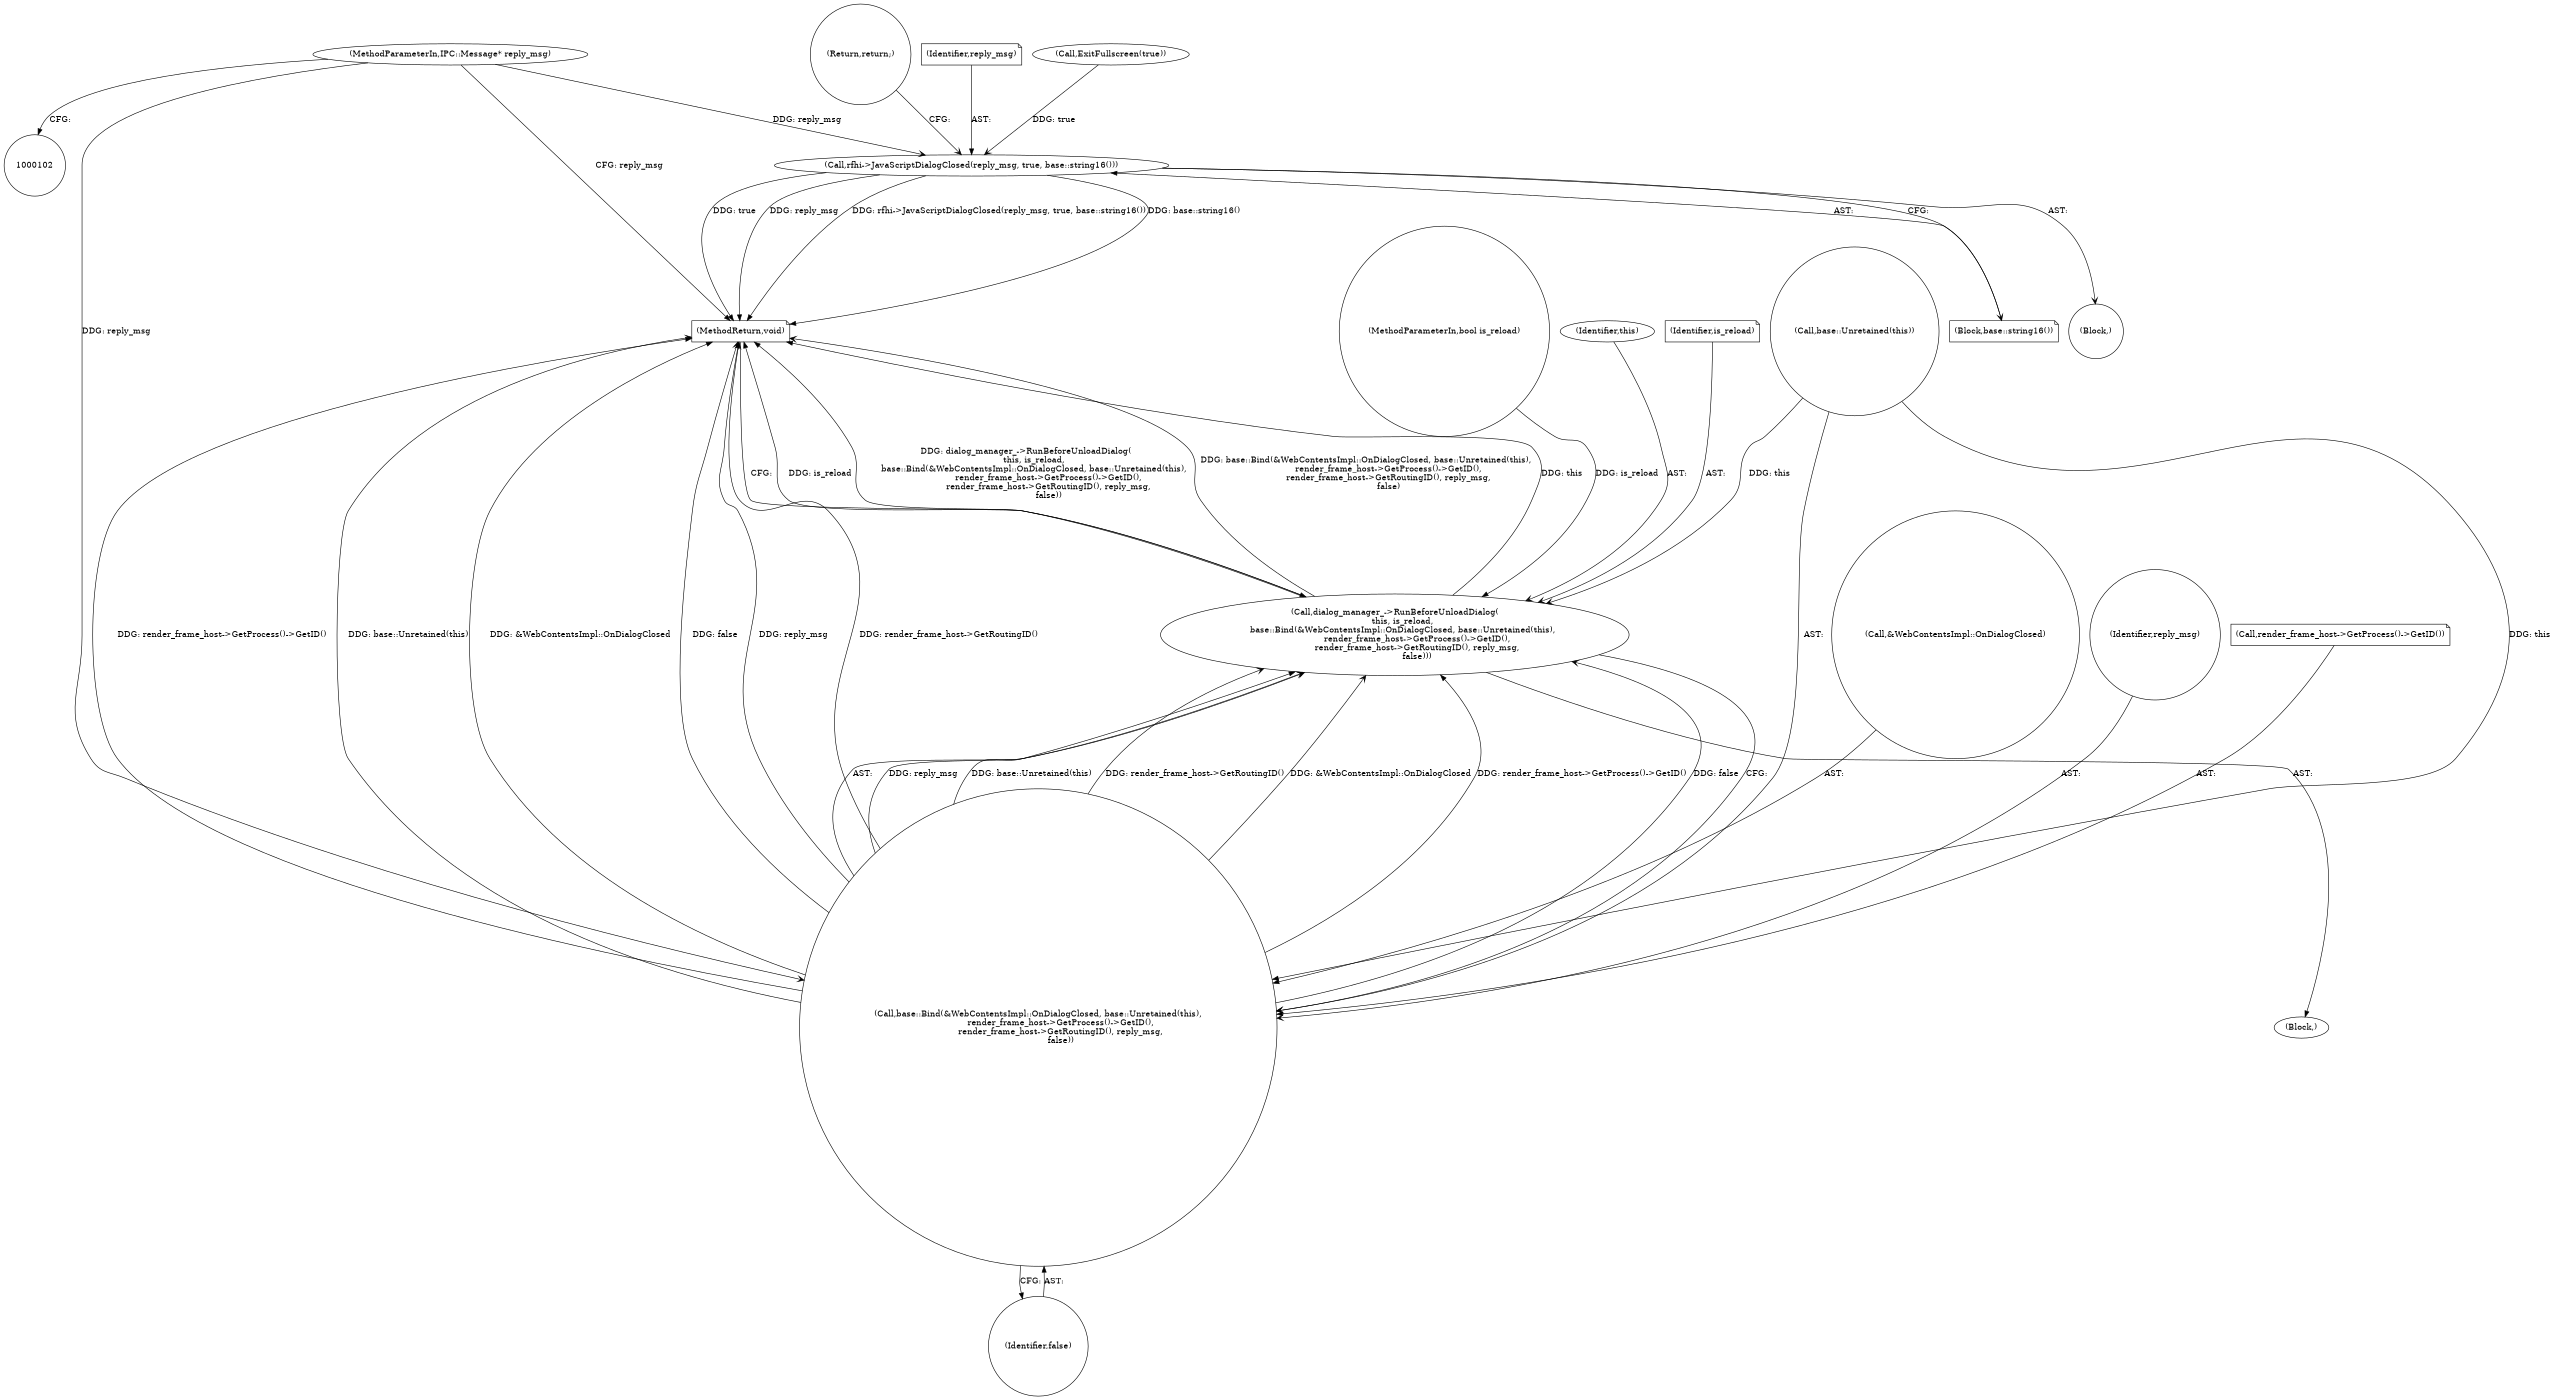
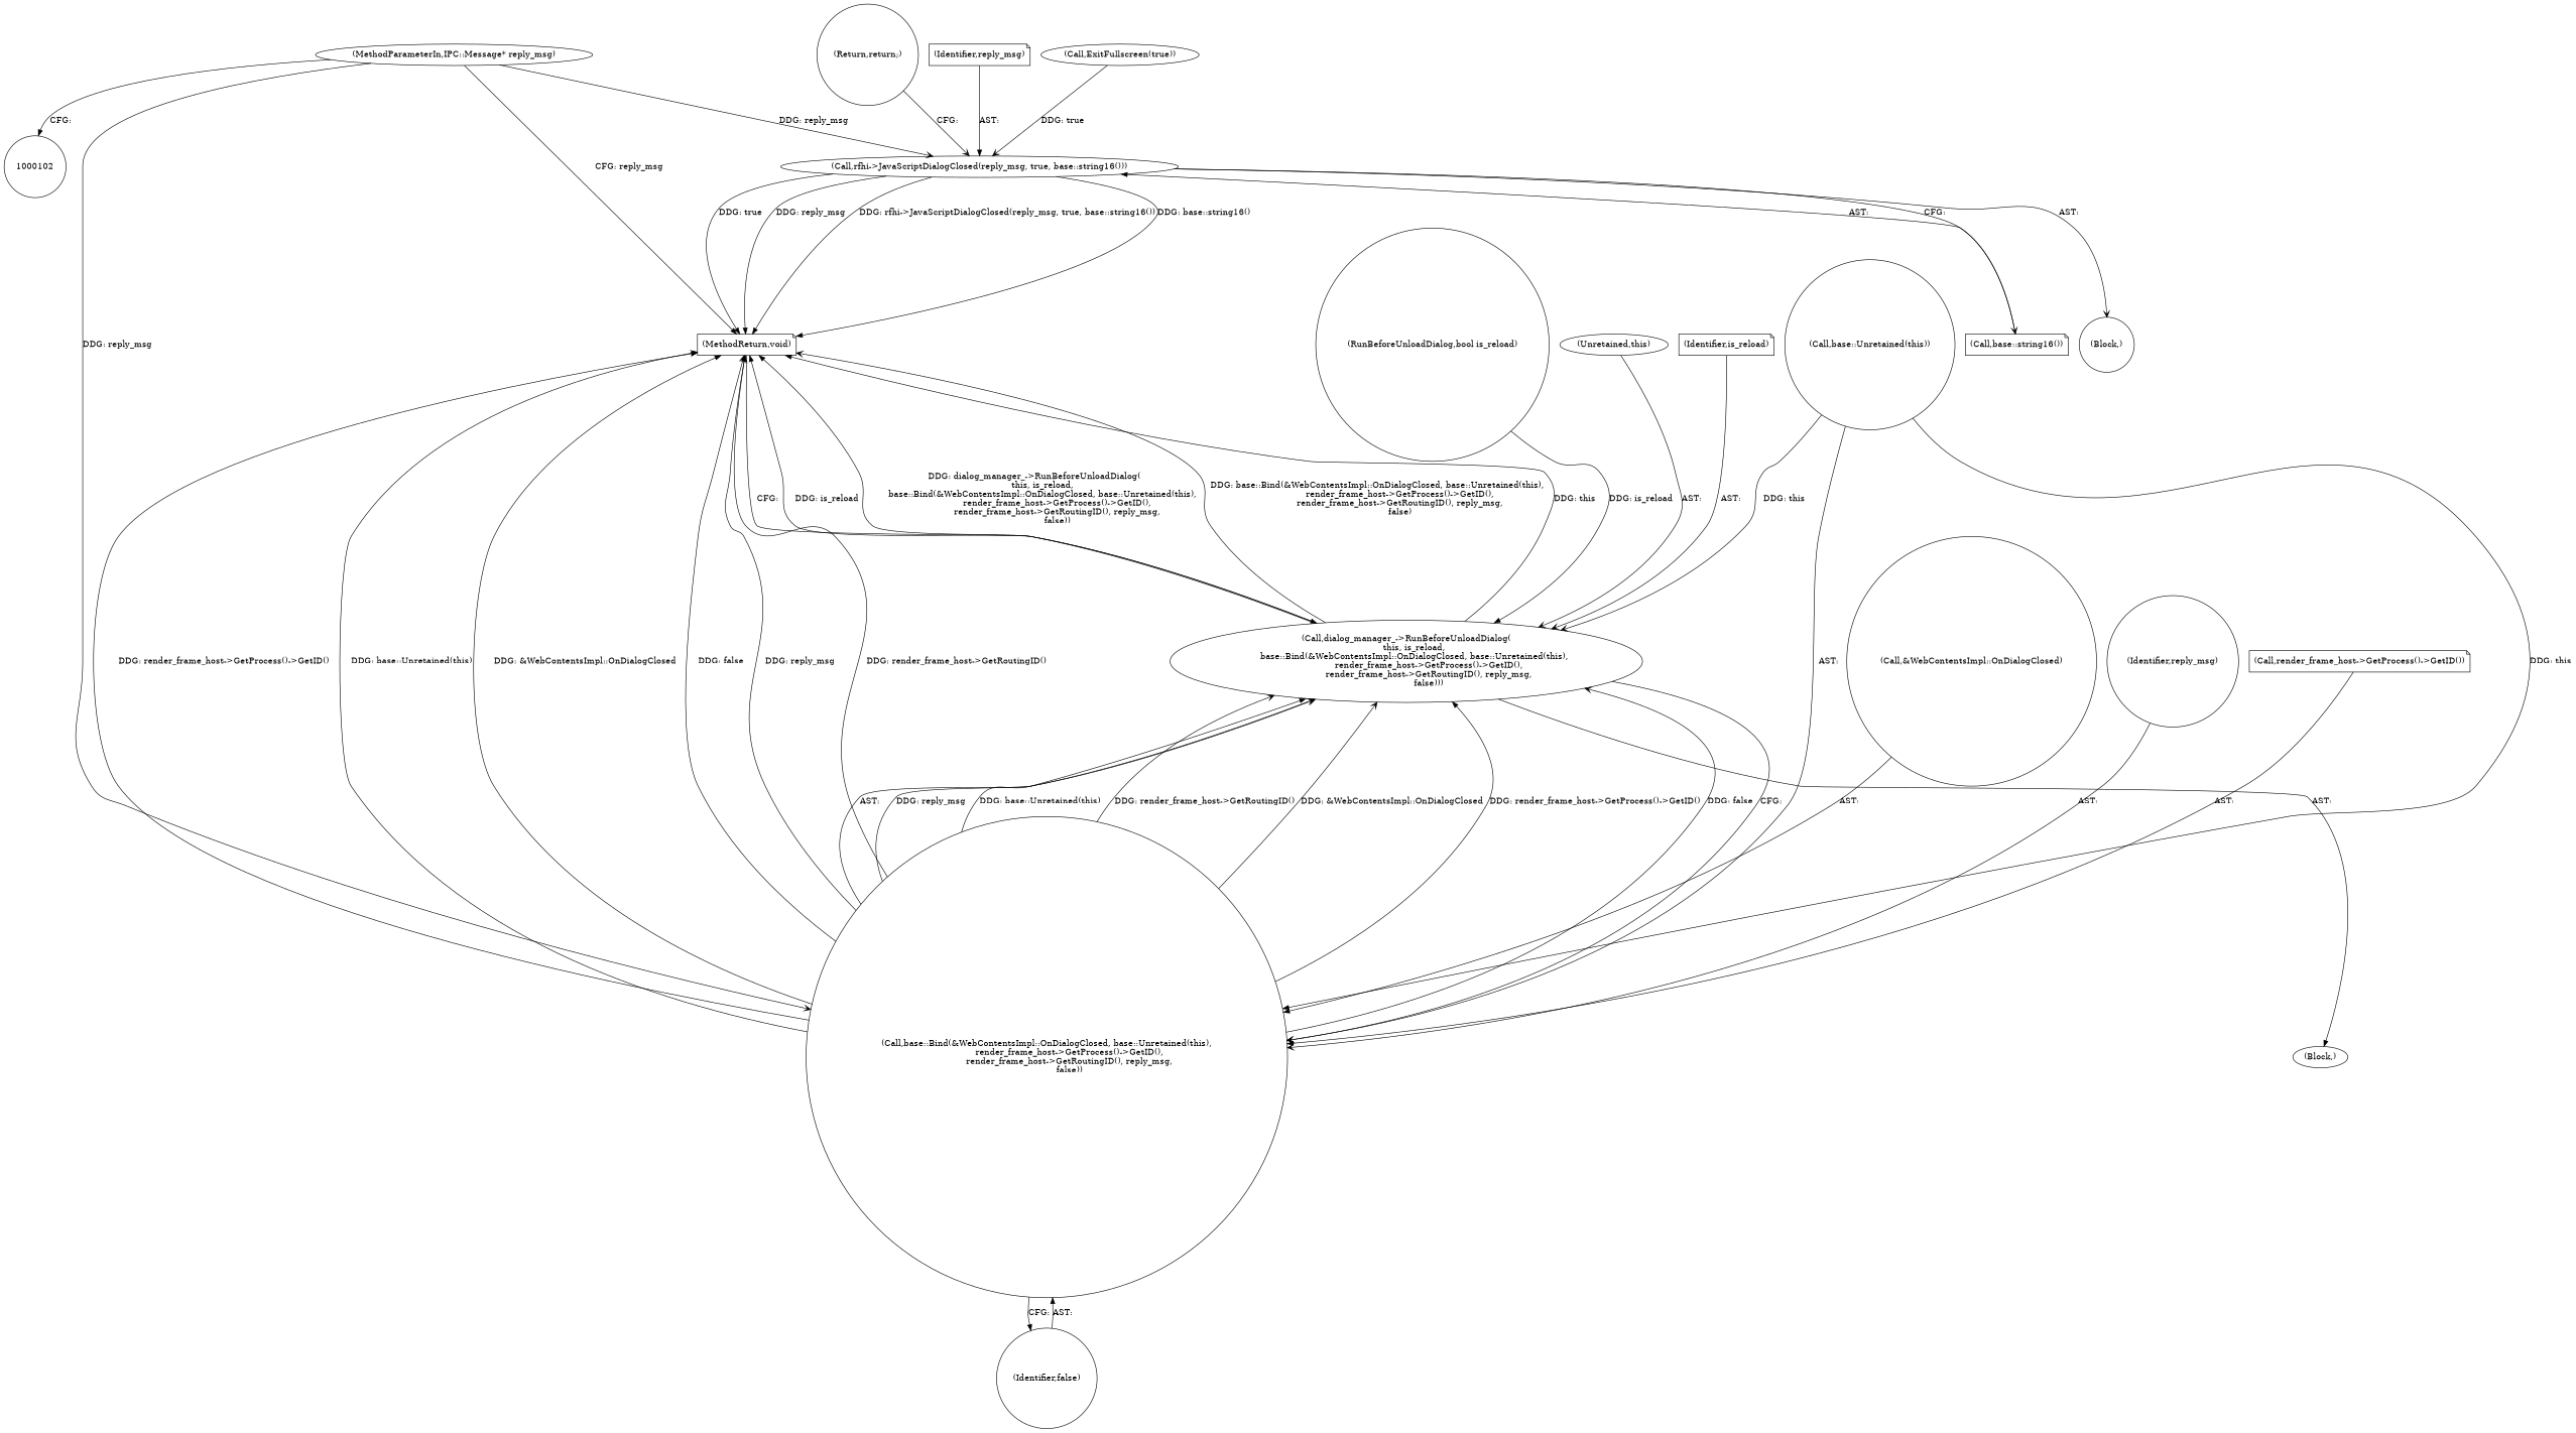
  digraph {
    node [shape=circle]
    edge [arrowhead=normal]
    n1 [label="(MethodParameterIn,IPC::Message* reply_msg)" shape=ellipse]
    n2 [label="(Call,rfhi->JavaScriptDialogClosed(reply_msg, true, base::string16()))" shape=ellipse]
    n3 [label="(Call,base::Bind(&WebContentsImpl::OnDialogClosed, base::Unretained(this),\n                 render_frame_host->GetProcess()->GetID(),\n                 render_frame_host->GetRoutingID(), reply_msg,\n                 false))"]
    n4 [label="(MethodReturn,void)" shape=note]
    1000102
-   n6 [label="(Block,base::string16())" shape=note]
+   n6 [label="(Call,base::string16())" shape=note]
    n7 [label="(Block,)"]
    n8 [label="(Call,dialog_manager_->RunBeforeUnloadDialog(\n      this, is_reload,\n      base::Bind(&WebContentsImpl::OnDialogClosed, base::Unretained(this),\n                 render_frame_host->GetProcess()->GetID(),\n                 render_frame_host->GetRoutingID(), reply_msg,\n                 false)))" shape=ellipse]
    n9 [label="(Identifier,false)"]
    n10 [label="(Block,)" shape=ellipse]
    n11 [label="(Call,base::Unretained(this))"]
    n12 [label="(Return,return;)"]
    n13 [label="(Call,&WebContentsImpl::OnDialogClosed)"]
    n14 [label="(Identifier,reply_msg)" shape=note]
    n15 [label="(Identifier,reply_msg)"]
-   n16 [label="(MethodParameterIn,bool is_reload)"]
-   n17 [label="(Identifier,this)" shape=ellipse]
+   n16 [label="(RunBeforeUnloadDialog,bool is_reload)"]
+   n17 [label="(Unretained,this)" shape=ellipse]
    n18 [label="(Identifier,is_reload)" shape=note]
    n19 [label="(Call,ExitFullscreen(true))" shape=ellipse]
    n20 [label="(Call,render_frame_host->GetProcess()->GetID())" shape=note]
    n1 -> n2 [arrowhead=vee label="DDG: reply_msg"]
    n1 -> n3 [arrowhead=vee label="DDG: reply_msg"]
    n1 -> n4 [label="CFG: reply_msg"]
    n1 -> 1000102 [label="CFG: "]
    n2 -> n4 [label="DDG: true"]
    n2 -> n4 [label="DDG: reply_msg"]
    n2 -> n4 [label="DDG: rfhi->JavaScriptDialogClosed(reply_msg, true, base::string16())"]
    n2 -> n4 [label="DDG: base::string16()"]
    n2 -> n6 [arrowhead=vee label="CFG: "]
    n2 -> n7 [arrowhead=vee label="AST: "]
    n3 -> n4 [label="DDG: render_frame_host->GetProcess()->GetID()"]
    n3 -> n4 [arrowhead=vee label="DDG: base::Unretained(this)"]
    n3 -> n4 [label="DDG: &WebContentsImpl::OnDialogClosed"]
    n3 -> n4 [arrowhead=vee label="DDG: false"]
    n3 -> n4 [label="DDG: reply_msg"]
    n3 -> n4 [arrowhead=vee label="DDG: render_frame_host->GetRoutingID()"]
    n3 -> n8 [arrowhead=vee label="AST: "]
    n3 -> n8 [arrowhead=vee label="DDG: reply_msg"]
    n3 -> n8 [label="DDG: base::Unretained(this)"]
    n3 -> n8 [arrowhead=vee label="DDG: render_frame_host->GetRoutingID()"]
    n3 -> n8 [arrowhead=vee label="DDG: &WebContentsImpl::OnDialogClosed"]
    n3 -> n8 [label="DDG: render_frame_host->GetProcess()->GetID()"]
    n3 -> n8 [arrowhead=vee label="DDG: false"]
    n3 -> n9 [label="CFG: "]
    n4 -> n8 [label="CFG: "]
    n6 -> n2 [label="AST: "]
    n8 -> n3 [arrowhead=vee label="CFG: "]
    n8 -> n4 [label="DDG: is_reload"]
    n8 -> n4 [label="DDG: dialog_manager_->RunBeforeUnloadDialog(\n      this, is_reload,\n      base::Bind(&WebContentsImpl::OnDialogClosed, base::Unretained(this),\n                 render_frame_host->GetProcess()->GetID(),\n                 render_frame_host->GetRoutingID(), reply_msg,\n                 false))"]
    n8 -> n4 [arrowhead=vee label="DDG: base::Bind(&WebContentsImpl::OnDialogClosed, base::Unretained(this),\n                 render_frame_host->GetProcess()->GetID(),\n                 render_frame_host->GetRoutingID(), reply_msg,\n                 false)"]
    n8 -> n4 [label="DDG: this"]
    n8 -> n10 [label="AST: "]
    n9 -> n3 [label="AST: "]
    n11 -> n3 [arrowhead=vee label="AST: "]
    n11 -> n3 [label="DDG: this"]
    n11 -> n8 [arrowhead=vee label="DDG: this"]
    n12 -> n2 [arrowhead=vee label="CFG: "]
    n13 -> n3 [label="AST: "]
    n14 -> n2 [label="AST: "]
    n15 -> n3 [arrowhead=vee label="AST: "]
    n16 -> n8 [label="DDG: is_reload"]
    n17 -> n8 [arrowhead=vee label="AST: "]
    n18 -> n8 [arrowhead=vee label="AST: "]
    n19 -> n2 [arrowhead=vee label="DDG: true"]
    n20 -> n3 [label="AST: "]
  }
